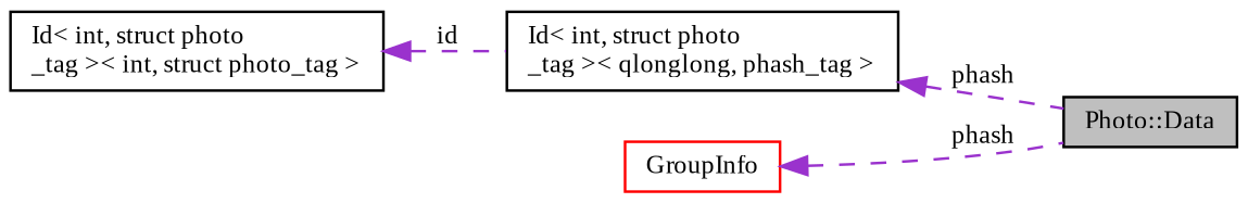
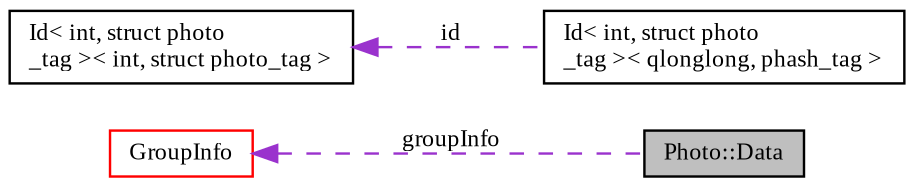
  digraph {
    fontname="Liberation Serif"
    rankdir=LR
    node [color=black fillcolor=white fontname="Liberation Serif" fontsize=10 shape=record style=filled]
    edge [color=darkorchid3 dir=back fontname="Liberation Serif" fontsize=10 labelfontname=Helvetica labelfontsize=10 style=dashed]
    n1 [fillcolor=grey75 fontcolor=black height=0.2 label="Photo::Data" width=0.4]
    n2 [height=0.2 label="Id\< int, struct photo\l_tag \>\< qlonglong, phash_tag \>" width=0.4]
    n3 [color=red height=0.2 label=GroupInfo width=0.4]
    n4 [height=0.2 label="Id\< int, struct photo\l_tag \>\< int, struct photo_tag \>" width=0.4]
-   n2 -> n1 [label=" phash"]
-   n3 -> n1 [label=" phash"]
+   n3 -> n1 [label=" groupInfo"]
    n4 -> n2 [label=" id"]
  }
